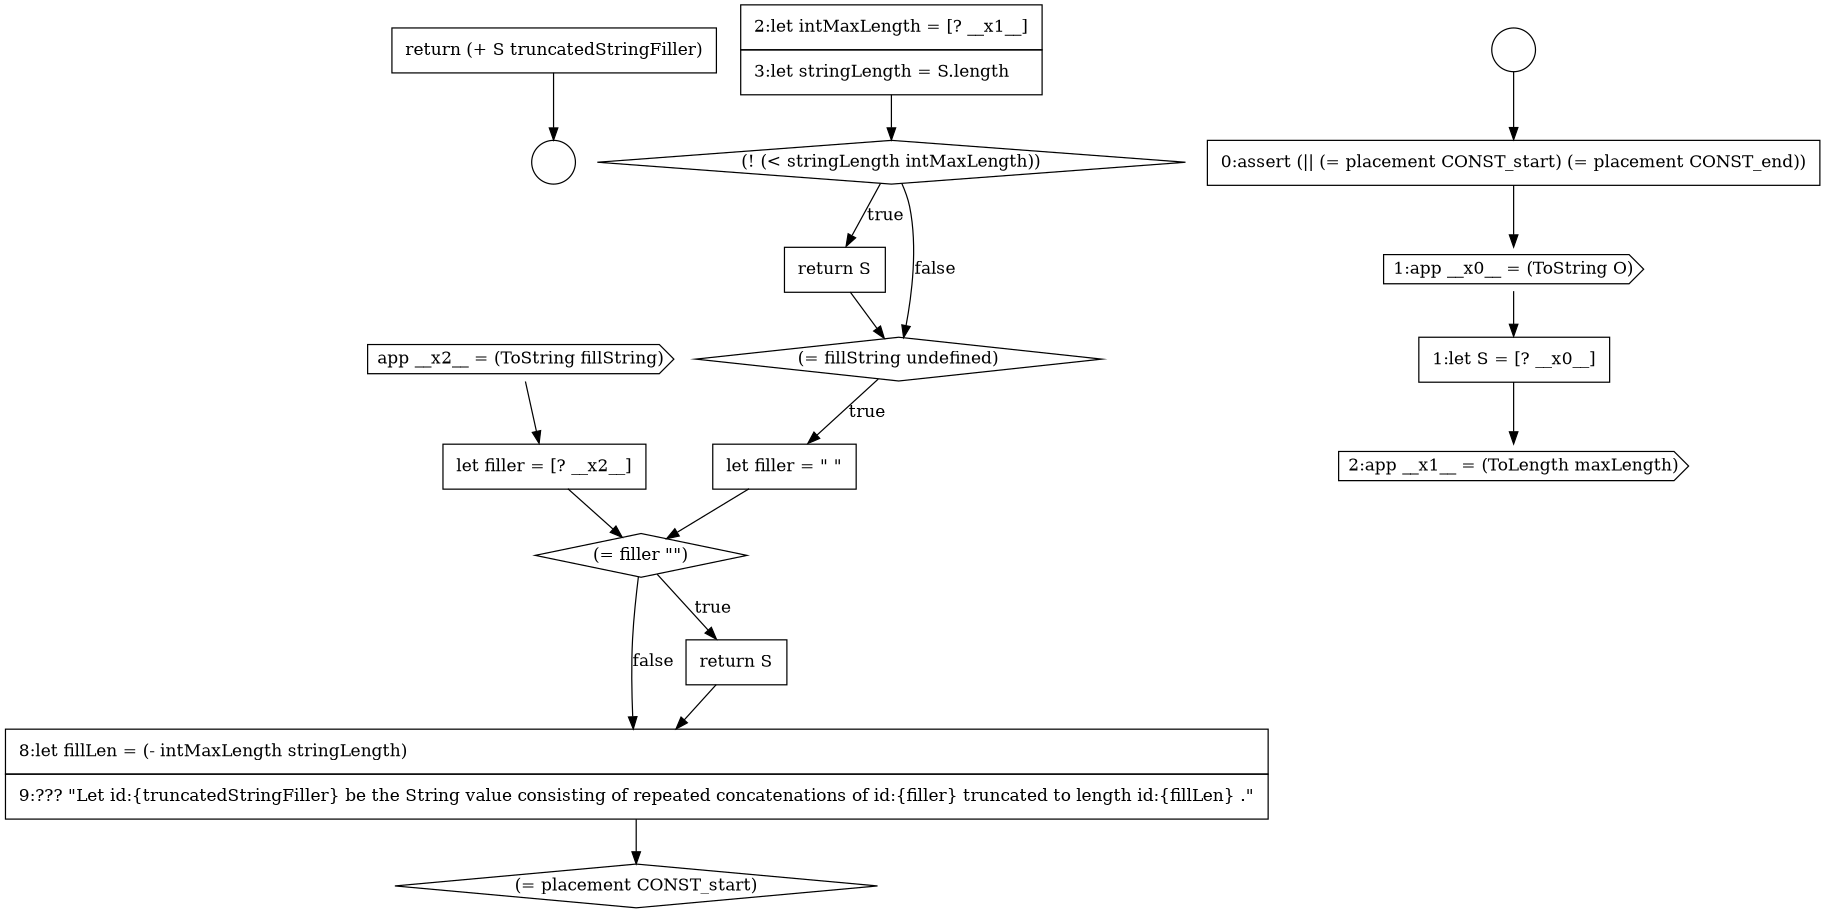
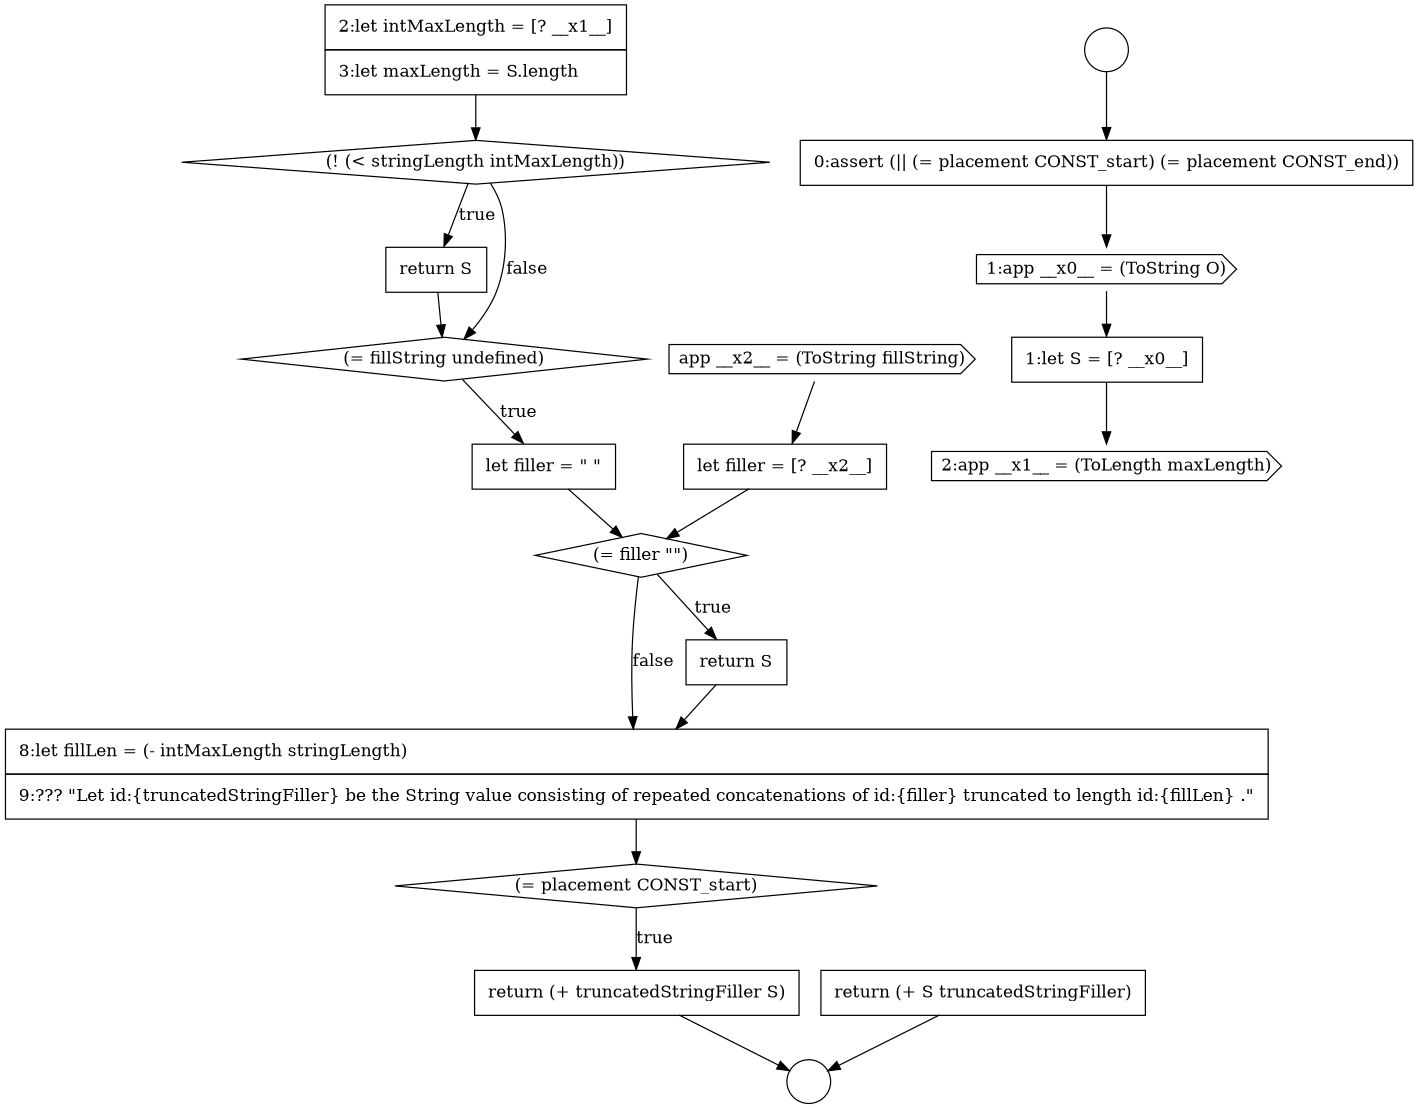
  digraph {
    node [color=black fillcolor=white shape=none style=filled margin=0]
    edge [color=black]
    n1 [label=" " shape=circle margin=""]
    n2 [label=<<font color="black">     <table border="0" cellborder="1" cellspacing="0" cellpadding="10">       <tr><td align="left">return S</td></tr>     </table>   </font>>]
    n3 [label=<<font color="black">(= fillString undefined)</font>> shape=diamond margin=""]
    n4 [label=<<font color="black">     <table border="0" cellborder="1" cellspacing="0" cellpadding="10">       <tr><td align="left">let filler = &quot; &quot;</td></tr>     </table>   </font>>]
    n5 [label=<<font color="black">     <table border="0" cellborder="1" cellspacing="0" cellpadding="10">       <tr><td align="left">let filler = [? __x2__]</td></tr>     </table>   </font>>]
    n6 [label=<<font color="black">(= filler &quot;&quot;)</font>> shape=diamond margin=""]
    n7 [label=<<font color="black">     <table border="0" cellborder="1" cellspacing="0" cellpadding="10">       <tr><td align="left">8:let fillLen = (- intMaxLength stringLength)</td></tr>       <tr><td align="left">9:??? &quot;Let id:{truncatedStringFiller} be the String value consisting of repeated concatenations of id:{filler} truncated to length id:{fillLen} .&quot;</td></tr>     </table>   </font>>]
    n8 [label=<<font color="black">     <table border="0" cellborder="1" cellspacing="0" cellpadding="10">       <tr><td align="left">return S</td></tr>     </table>   </font>>]
    n9 [label=<<font color="black">(= placement CONST_start)</font>> shape=diamond margin=""]
+   n10 [label=<<font color="black">     <table border="0" cellborder="1" cellspacing="0" cellpadding="10">       <tr><td align="left">return (+ truncatedStringFiller S)</td></tr>     </table>   </font>>]
    n11 [label=<<font color="black">     <table border="0" cellborder="1" cellspacing="0" cellpadding="10">       <tr><td align="left">return (+ S truncatedStringFiller)</td></tr>     </table>   </font>>]
    n12 [label=<<font color="black">     <table border="0" cellborder="1" cellspacing="0" cellpadding="10">       <tr><td align="left">1:let S = [? __x0__]</td></tr>     </table>   </font>>]
    n13 [label=<<font color="black">2:app __x1__ = (ToLength maxLength)</font>> shape=cds margin=""]
    n14 [label=<<font color="black">app __x2__ = (ToString fillString)</font>> shape=cds margin=""]
    n15 [label=<<font color="black">1:app __x0__ = (ToString O)</font>> shape=cds margin=""]
-   n16 [label=<<font color="black">     <table border="0" cellborder="1" cellspacing="0" cellpadding="10">       <tr><td align="left">2:let intMaxLength = [? __x1__]</td></tr>       <tr><td align="left">3:let stringLength = S.length</td></tr>     </table>   </font>>]
+   n16 [label=<<font color="black">     <table border="0" cellborder="1" cellspacing="0" cellpadding="10">       <tr><td align="left">2:let intMaxLength = [? __x1__]</td></tr>       <tr><td align="left">3:let maxLength = S.length</td></tr>     </table>   </font>>]
    n17 [label=<<font color="black">(! (&lt; stringLength intMaxLength))</font>> shape=diamond margin=""]
    n18 [label=<<font color="black">     <table border="0" cellborder="1" cellspacing="0" cellpadding="10">       <tr><td align="left">0:assert (|| (= placement CONST_start) (= placement CONST_end))</td></tr>     </table>   </font>>]
    n19 [label=" " shape=circle margin=""]
    n2 -> n3
    n3 -> n4 [label=<<font color="black">true</font>>]
    n4 -> n6
    n5 -> n6
    n6 -> n7 [label=<<font color="black">false</font>>]
    n6 -> n8 [label=<<font color="black">true</font>>]
    n7 -> n9
    n8 -> n7
+   n9 -> n10 [label=<<font color="black">true</font>>]
+   n10 -> n1
    n11 -> n1
    n12 -> n13
    n14 -> n5
    n15 -> n12
    n16 -> n17
    n17 -> n2 [label=<<font color="black">true</font>>]
    n17 -> n3 [label=<<font color="black">false</font>>]
    n18 -> n15
    n19 -> n18
  }
